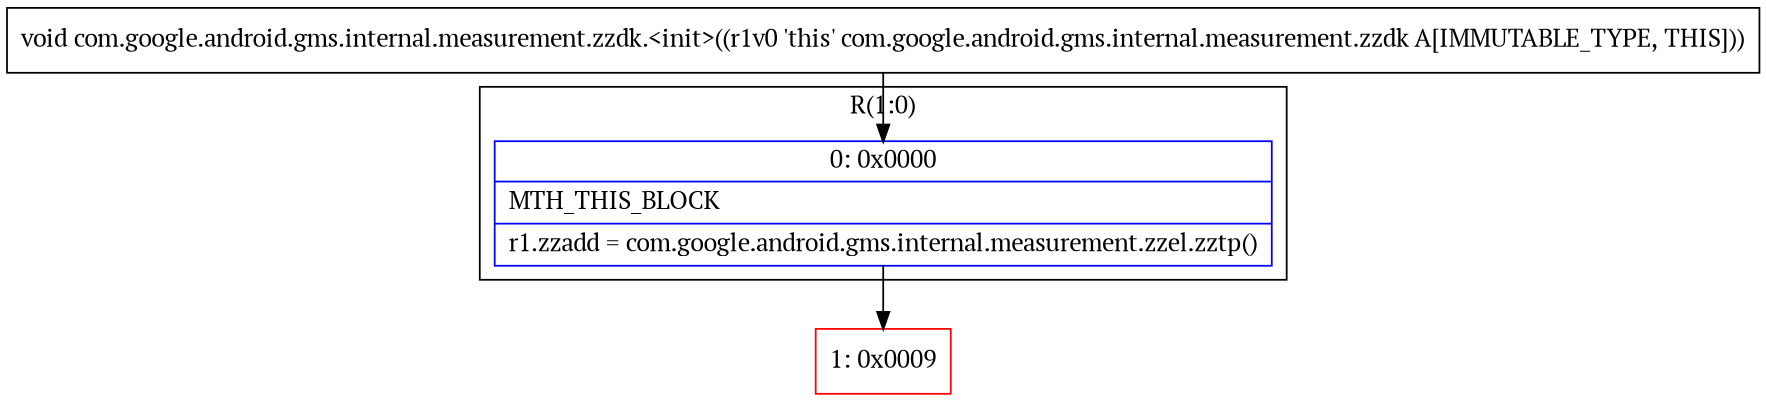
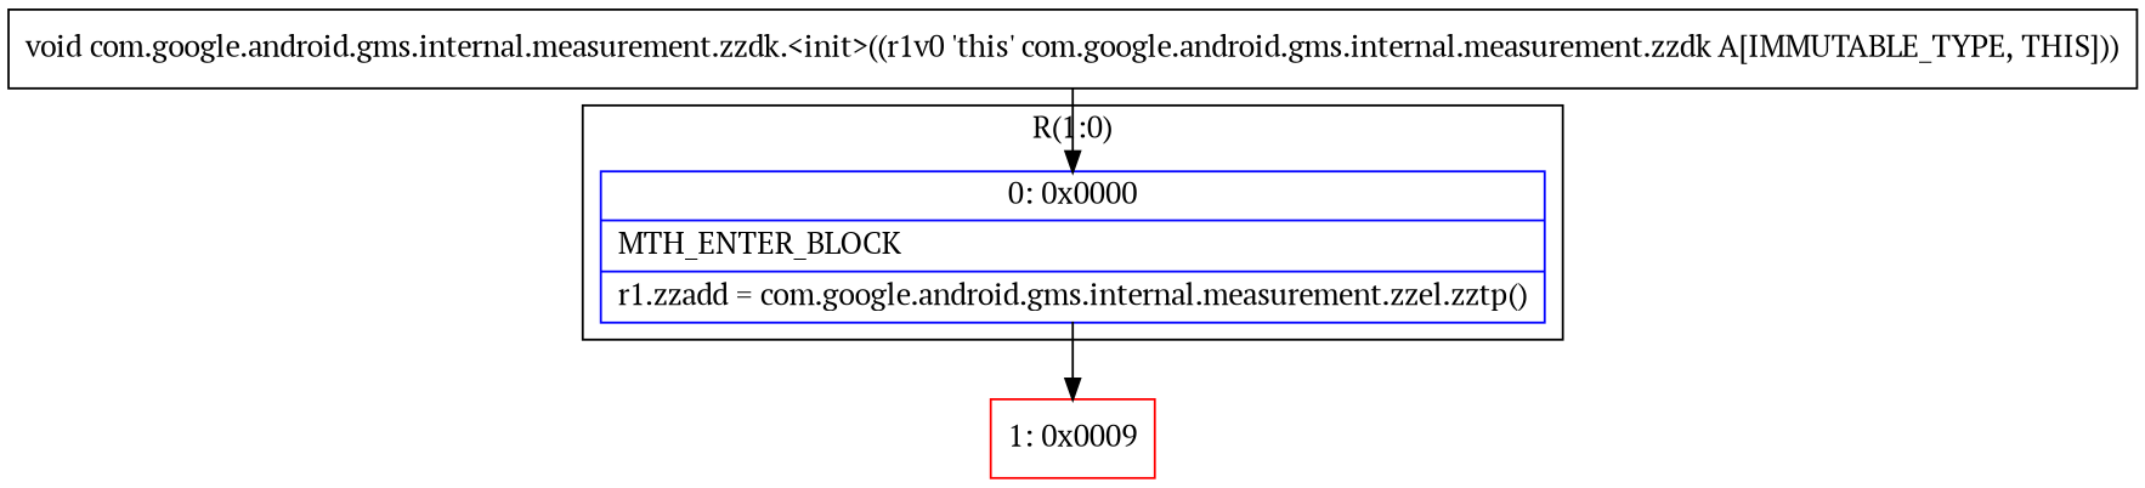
  digraph {
    fontname="PT Serif"
    node [shape=record fontname="PT Serif"]
    edge [fontname="PT Serif"]
-   n1 [color=blue label="{0\:\ 0x0000|MTH_THIS_BLOCK\l|r1.zzadd = com.google.android.gms.internal.measurement.zzel.zztp()\l}"]
+   n1 [color=blue label="{0\:\ 0x0000|MTH_ENTER_BLOCK\l|r1.zzadd = com.google.android.gms.internal.measurement.zzel.zztp()\l}"]
    n2 [color=red label="{1\:\ 0x0009}"]
    n3 [label="{void com.google.android.gms.internal.measurement.zzdk.\<init\>((r1v0 'this' com.google.android.gms.internal.measurement.zzdk A[IMMUTABLE_TYPE, THIS])) }"]
    subgraph cluster_1 {
      label="R(1:0)"
      n1
    }
    n1 -> n2
    n3 -> n1
  }
